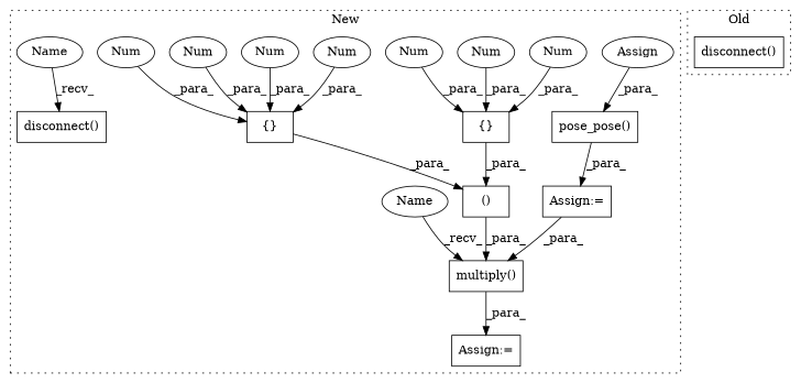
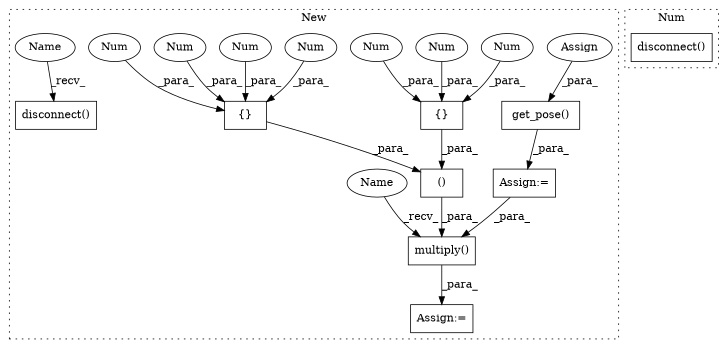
  digraph {
    node [a=76 l=1 s=2213 shape=ellipse]
-   n1 [a=75 l="12,1" label="pose_pose()" s="776,797" shape=box]
+   n1 [a=75 l="12,1" label="get_pose()" s="776,797" shape=box]
    n2 [a=66 l=9 label=Assign s=788]
    n3 [a=75 l="12,1" label="multiply()" s="864,898" shape=box]
    n4 [a=54 l=14 label="()" s=829 shape=box]
    n5 [a=59 l="1,0" label="{}" s="816,828" shape=box]
    n6 [a=75 l=15 label="disconnect()" shape=box]
    n7 [a=59 l="1,0" label="{}" s="831,842" shape=box]
    n8 [label=Num s=841]
    n9 [label=Num s=835]
    n10 [l=5 label=Num s=823]
    n11 [label=Num s=838]
    n12 [label=Num s=817]
    n13 [label=Num s=820]
    n14 [label=Num s=832]
    n15 [a=68 l=3 label="Assign:=" s=773 shape=box]
    n16 [a=68 l=3 label="Assign:=" s=861 shape=box]
    n17 [a=87 l=2 label=Name s=864]
    n18 [a=87 l=2 label=Name]
    n19 [a=75 l=30 label="disconnect()" s=2146 shape=box]
    subgraph cluster_1 {
      label=New
      style=dotted
      n1
      n2
      n3
      n4
      n5
      n6
      n7
      n8
      n9
      n10
      n11
      n12
      n13
      n14
      n15
      n16
      n17
      n18
    }
    subgraph cluster_2 {
-     label=Old
+     label=Num
      style=dotted
      n19
    }
    n1 -> n15 [label=_para_]
    n2 -> n1 [label=_para_]
    n3 -> n16 [label=_para_]
    n4 -> n3 [label=_para_]
    n5 -> n4 [label=_para_]
    n7 -> n4 [label=_para_]
    n8 -> n7 [label=_para_]
    n9 -> n7 [label=_para_]
    n10 -> n5 [label=_para_]
    n11 -> n7 [label=_para_]
    n12 -> n5 [label=_para_]
    n13 -> n5 [label=_para_]
    n14 -> n7 [label=_para_]
    n15 -> n3 [label=_para_]
    n17 -> n3 [label=_recv_]
    n18 -> n6 [label=_recv_]
  }
